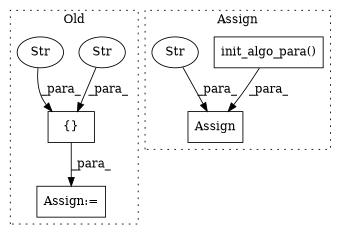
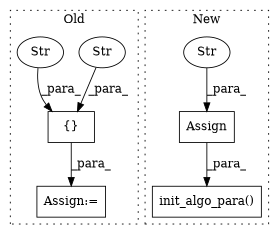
  digraph {
    node [a=66 shape=box]
    n1 [a=59 l="1,0" label="{}" s="531,546"]
    n2 [a=68 l=1 label="Assign:=" s=530]
    n3 [l=6 label=Str s=532 shape=ellipse]
    n4 [l=7 label=Str s=539 shape=ellipse]
    n5 [a=75 l="20,1" label="init_algo_para()" s="318,357"]
    n6 [a=63 l="19,0" label=Assign s="338,0"]
    n7 [l=11 label=Str s=345 shape=ellipse]
    subgraph cluster_1 {
      label=Old
      style=dotted
      n1
      n2
      n3
      n4
    }
    subgraph cluster_2 {
-     label=Assign
+     label=New
      style=dotted
      n5
      n6
      n7
    }
    n1 -> n2 [label=_para_]
    n3 -> n1 [label=_para_]
    n4 -> n1 [label=_para_]
-   n5 -> n6 [label=_para_]
+   n6 -> n5 [label=_para_]
    n7 -> n6 [label=_para_]
  }
